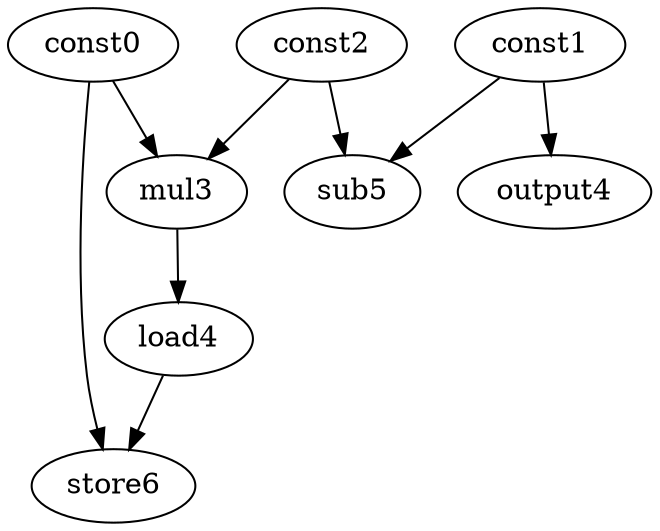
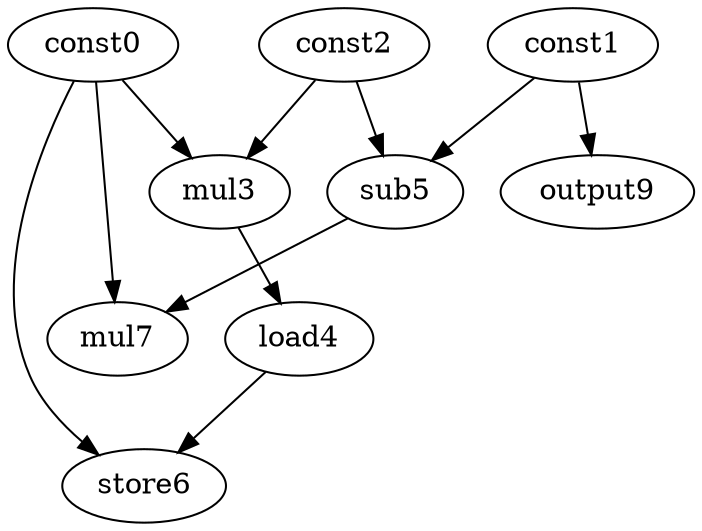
  digraph {
    node [opcode=const]
    edge [operand=0]
    mul3 [opcode=mul]
    const0
    store6 [opcode=store]
+   mul7 [opcode=mul]
    load4 [opcode=load]
    sub5 [opcode=sub]
    const1
-   output9 [opcode=output label=output4]
+   output9 [opcode=output]
    const2
    mul3 -> load4
    const0 -> mul3
    const0 -> store6
+   const0 -> mul7
    load4 -> store6 [operand=1]
+   sub5 -> mul7 [operand=1]
    const1 -> sub5
    const1 -> output9
    const2 -> mul3 [operand=1]
    const2 -> sub5 [operand=1]
  }
